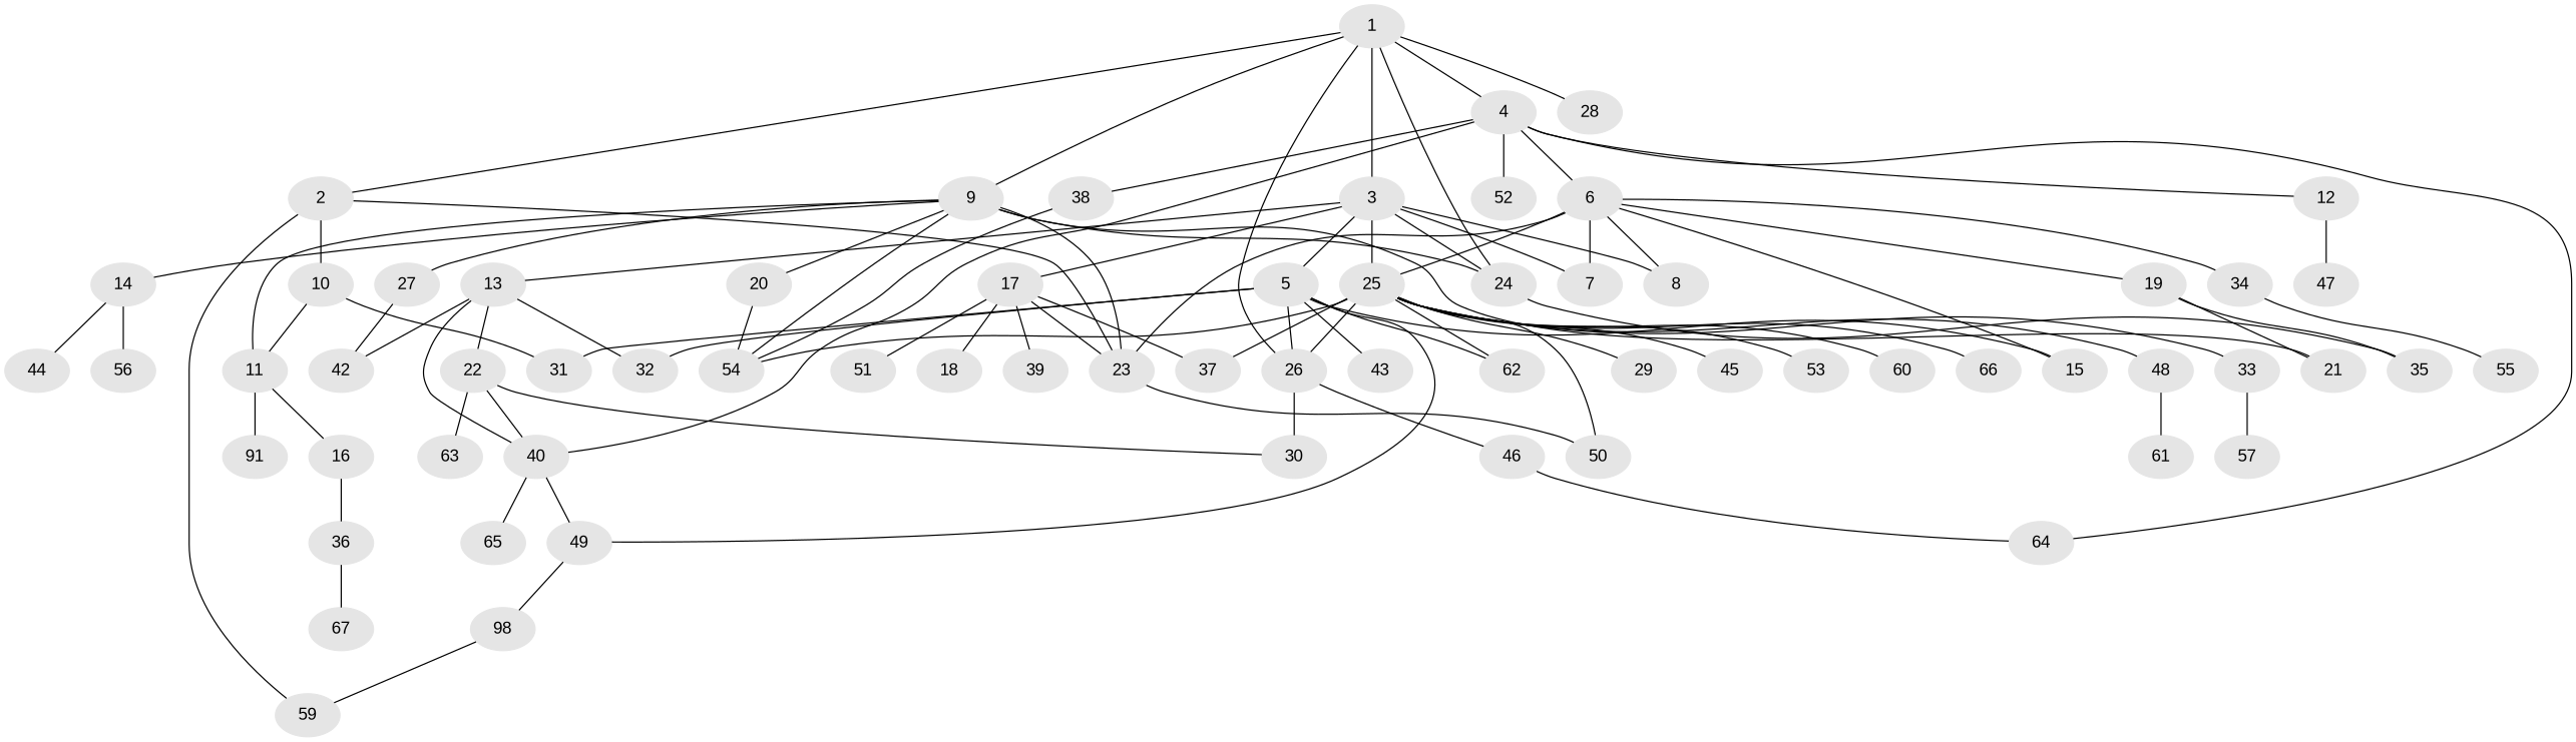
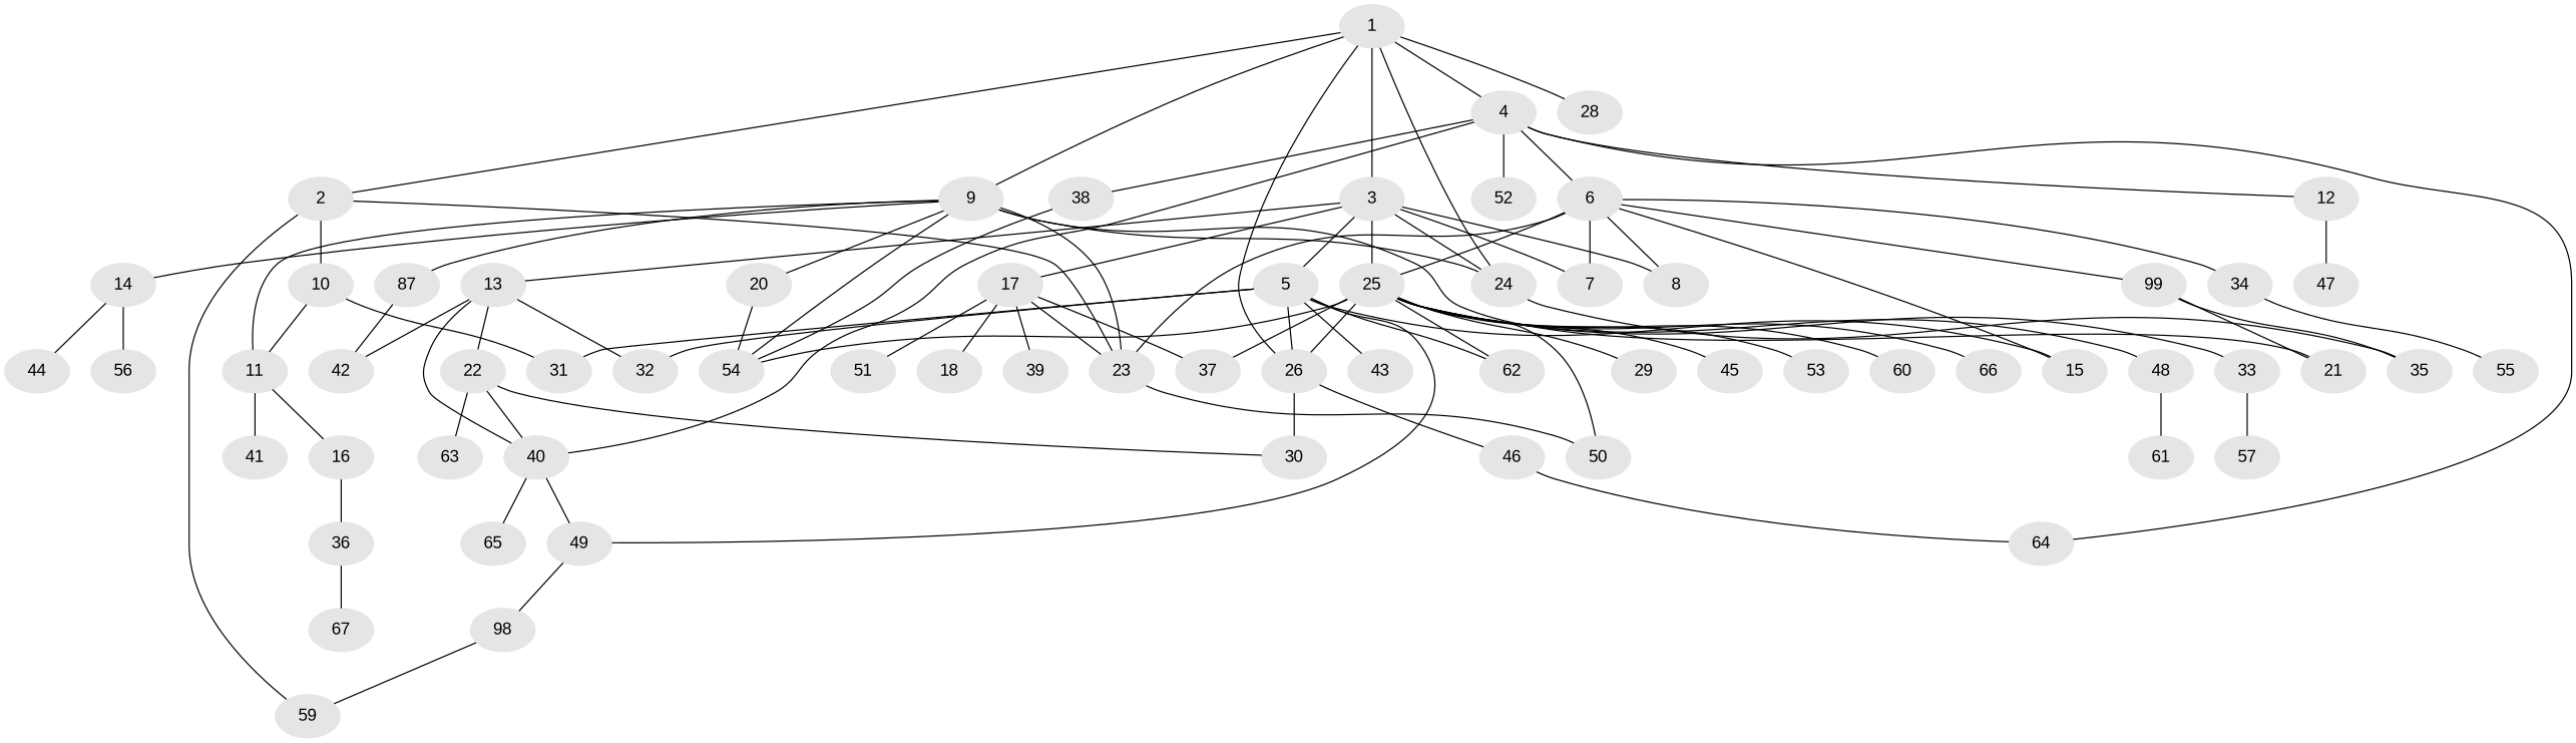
  graph {
    fontname="Liberation Sans"
    node [color=gray90 fontname="Liberation Sans" style=filled]
    edge [fontname="Liberation Sans" weight=1.0]
    1
    2
    3
    4
    9
    24
    26
    28
    10
    23
    59
    5
    7
    8
    13
    17
    25
    6
    12
    38
    40
    52
    64
    11
    14
    20
    21
-   27
+   27 [label=87]
    54
    35
    30
    46
    31
    50
    15
    32
    43
    49
    62
    22
    42
    18
    37
    39
    51
    29
    33
    45
    48
    53
    60
    66
-   19
+   19 [label=99]
    34
    47
    65
    n57 [label=98]
    55
    16
-   41 [label=91]
+   41
    44
    56
    36
    63
    67
    57
    61
    1 -- 2
    1 -- 3
    1 -- 4
    1 -- 9
    1 -- 24
    1 -- 26
    1 -- 28
    2 -- 10 [weight=2.0]
    2 -- 23
    2 -- 59
    3 -- 24
    3 -- 5
    3 -- 7
    3 -- 8 [weight=9.0]
    3 -- 13
    3 -- 17
    3 -- 25
    4 -- 6
    4 -- 12
    4 -- 38
    4 -- 40
    4 -- 52
    4 -- 64
    9 -- 24
    9 -- 23 [weight=2.0]
    9 -- 11
    9 -- 14
    9 -- 20
    9 -- 21
    9 -- 27
    9 -- 54
    24 -- 35 [weight=2.0]
    26 -- 30 [weight=6.0]
    26 -- 46
    10 -- 11
    10 -- 31
    23 -- 50
    5 -- 26
    5 -- 31
    5 -- 15
    5 -- 32
    5 -- 43
    5 -- 49
    5 -- 62 [weight=2.0]
    13 -- 40
    13 -- 32
    13 -- 22
    13 -- 42
    17 -- 23
    17 -- 18
    17 -- 37
    17 -- 39
    17 -- 51
    25 -- 26
    25 -- 54
    25 -- 50
    25 -- 62
    25 -- 37
    25 -- 29
    25 -- 33
    25 -- 45
    25 -- 48
    25 -- 53
    25 -- 60
    25 -- 66
    6 -- 23 [weight=9.0]
    6 -- 7
    6 -- 8
    6 -- 25
    6 -- 15
    6 -- 19
    6 -- 34
    12 -- 47 [weight=2.0]
    38 -- 54
    40 -- 49
    40 -- 65
    11 -- 16
    11 -- 41 [weight=2.0]
    14 -- 44
    14 -- 56
    20 -- 54
    27 -- 42 [weight=2.0]
    46 -- 64
    49 -- n57
    22 -- 40
    22 -- 30
    22 -- 63
    33 -- 57
    48 -- 61
    19 -- 21
    19 -- 35
    34 -- 55
    n57 -- 59
    16 -- 36 [weight=2.0]
    36 -- 67
  }
